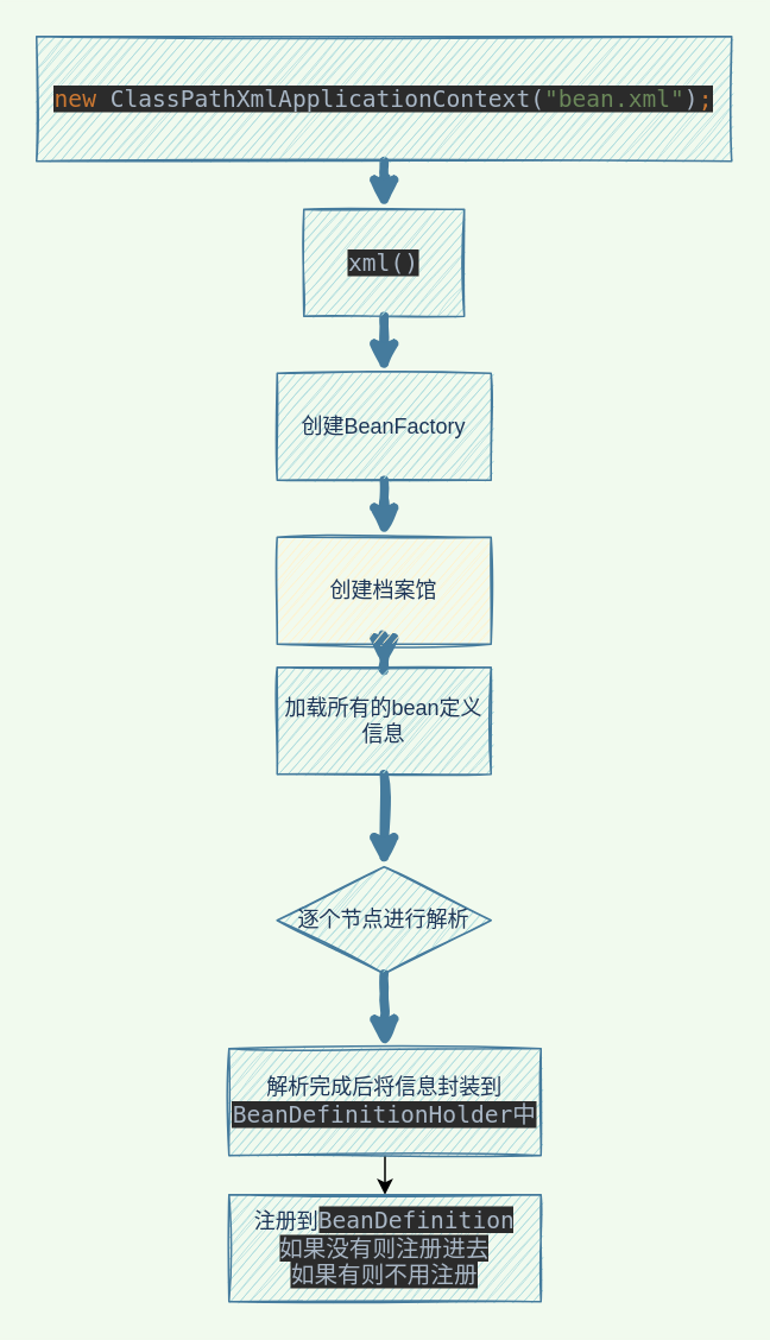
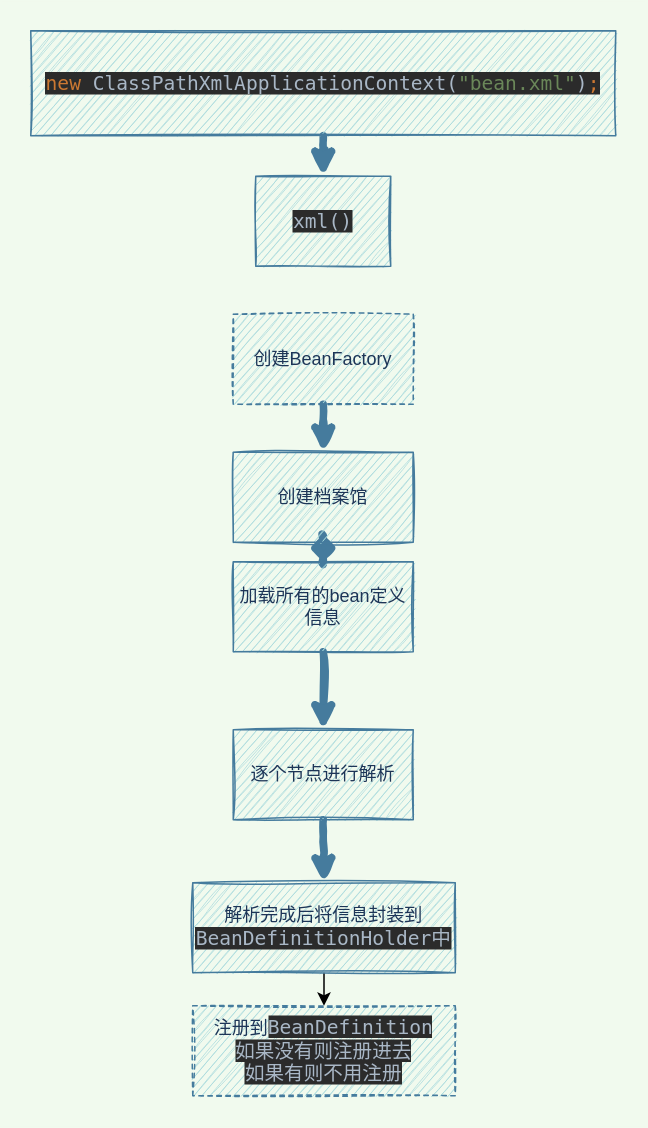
  <mxCell id="0" />
  <mxCell id="1" parent="0" />
  <mxCell id="2" value="" style="edgeStyle=orthogonalEdgeStyle;orthogonalLoop=1;jettySize=auto;html=1;fillColor=#A8DADC;strokeColor=#457B9D;labelBackgroundColor=#F1FAEE;fontColor=#1D3557;sketch=1;strokeWidth=5;" parent="1" source="3" target="5" edge="1"><mxGeometry relative="1" as="geometry" /></mxCell>
  <mxCell id="3" value="&lt;pre style=&quot;background-color: #2b2b2b ; color: #a9b7c6 ; font-family: &amp;#34;jetbrains mono&amp;#34; , monospace ; font-size: 9.8pt&quot;&gt;&lt;span style=&quot;color: #cc7832&quot;&gt;new &lt;/span&gt;ClassPathXmlApplicationContext(&lt;span style=&quot;color: #6a8759&quot;&gt;&quot;bean.xml&quot;&lt;/span&gt;)&lt;span style=&quot;color: #cc7832&quot;&gt;;&lt;/span&gt;&lt;/pre&gt;" style="whiteSpace=wrap;html=1;fillColor=#A8DADC;strokeColor=#457B9D;fontColor=#1D3557;sketch=1;" parent="1" vertex="1"><mxGeometry x="20" y="20" width="390" height="70" as="geometry" /></mxCell>
- <mxCell id="4" style="edgeStyle=orthogonalEdgeStyle;rounded=1;sketch=1;orthogonalLoop=1;jettySize=auto;html=1;exitX=0.5;exitY=1;exitDx=0;exitDy=0;entryX=0.5;entryY=0;entryDx=0;entryDy=0;fontColor=#1D3557;strokeColor=#457B9D;strokeWidth=5;fillColor=#A8DADC;" parent="1" source="5" target="7" edge="1"><mxGeometry relative="1" as="geometry" /></mxCell>
  <mxCell id="5" value="&lt;pre style=&quot;background-color: #2b2b2b ; color: #a9b7c6 ; font-family: &amp;#34;jetbrains mono&amp;#34; , monospace ; font-size: 9.8pt&quot;&gt;xml()&lt;/pre&gt;" style="whiteSpace=wrap;html=1;fillColor=#A8DADC;strokeColor=#457B9D;fontColor=#1D3557;sketch=1;" parent="1" vertex="1"><mxGeometry x="170" y="117" width="90" height="60" as="geometry" /></mxCell>
  <mxCell id="6" value="" style="edgeStyle=orthogonalEdgeStyle;rounded=1;sketch=1;orthogonalLoop=1;jettySize=auto;html=1;fontColor=#1D3557;strokeColor=#457B9D;strokeWidth=5;fillColor=#A8DADC;" parent="1" source="7" target="9" edge="1"><mxGeometry relative="1" as="geometry" /></mxCell>
- <mxCell id="7" value="创建BeanFactory" style="rounded=0;whiteSpace=wrap;html=1;sketch=1;fontColor=#1D3557;strokeColor=#457B9D;fillColor=#A8DADC;" parent="1" vertex="1"><mxGeometry x="155" y="209" width="120" height="60" as="geometry" /></mxCell>
- <mxCell id="8" value="" style="edgeStyle=orthogonalEdgeStyle;rounded=1;sketch=1;orthogonalLoop=1;jettySize=auto;html=1;fontColor=#1D3557;strokeColor=#457B9D;strokeWidth=5;fillColor=#A8DADC;" parent="1" source="9" target="11" edge="1"><mxGeometry relative="1" as="geometry" /></mxCell>
- <mxCell id="9" value="创建档案馆" style="whiteSpace=wrap;html=1;rounded=0;fontColor=#1D3557;strokeColor=#457B9D;fillColor=#fff2cc;sketch=1;" parent="1" vertex="1"><mxGeometry x="155" y="301" width="120" height="60" as="geometry" /></mxCell>
+ <mxCell id="7" value="创建BeanFactory" style="rounded=0;whiteSpace=wrap;html=1;sketch=1;fontColor=#1D3557;strokeColor=#457B9D;fillColor=#A8DADC;dashed=1;" parent="1" vertex="1"><mxGeometry x="155" y="209" width="120" height="60" as="geometry" /></mxCell>
+ <mxCell id="8" value="" style="edgeStyle=orthogonalEdgeStyle;rounded=1;sketch=1;orthogonalLoop=1;jettySize=auto;html=1;fontColor=#1D3557;strokeColor=#457B9D;strokeWidth=5;fillColor=#A8DADC;endArrow=diamond;" parent="1" source="9" target="11" edge="1"><mxGeometry relative="1" as="geometry" /></mxCell>
+ <mxCell id="9" value="创建档案馆" style="whiteSpace=wrap;html=1;rounded=0;fontColor=#1D3557;strokeColor=#457B9D;fillColor=#A8DADC;sketch=1;" parent="1" vertex="1"><mxGeometry x="155" y="301" width="120" height="60" as="geometry" /></mxCell>
  <mxCell id="10" value="" style="edgeStyle=orthogonalEdgeStyle;rounded=1;sketch=1;orthogonalLoop=1;jettySize=auto;html=1;fontColor=#1D3557;strokeColor=#457B9D;strokeWidth=5;fillColor=#A8DADC;" parent="1" source="11" target="13" edge="1"><mxGeometry relative="1" as="geometry" /></mxCell>
  <mxCell id="11" value="加载所有的bean定义信息" style="whiteSpace=wrap;html=1;rounded=0;fontColor=#1D3557;strokeColor=#457B9D;fillColor=#A8DADC;sketch=1;" parent="1" vertex="1"><mxGeometry x="155" y="374" width="120" height="60" as="geometry" /></mxCell>
- <mxCell id="12" value="" style="edgeStyle=orthogonalEdgeStyle;rounded=1;sketch=1;orthogonalLoop=1;jettySize=auto;html=1;fontColor=#1D3557;strokeColor=#457B9D;strokeWidth=5;fillColor=#A8DADC;dashed=1;" parent="1" source="13" target="15" edge="1"><mxGeometry relative="1" as="geometry" /></mxCell>
- <mxCell id="13" value="逐个节点进行解析" style="rhombus;whiteSpace=wrap;html=1;fontColor=#1D3557;strokeColor=#457B9D;fillColor=#A8DADC;sketch=1;" parent="1" vertex="1"><mxGeometry x="155" y="486" width="120" height="60" as="geometry" /></mxCell>
+ <mxCell id="12" value="" style="edgeStyle=orthogonalEdgeStyle;rounded=1;sketch=1;orthogonalLoop=1;jettySize=auto;html=1;fontColor=#1D3557;strokeColor=#457B9D;strokeWidth=5;fillColor=#A8DADC;" parent="1" source="13" target="15" edge="1"><mxGeometry relative="1" as="geometry" /></mxCell>
+ <mxCell id="13" value="逐个节点进行解析" style="whiteSpace=wrap;html=1;rounded=0;fontColor=#1D3557;strokeColor=#457B9D;fillColor=#A8DADC;sketch=1;" parent="1" vertex="1"><mxGeometry x="155" y="486" width="120" height="60" as="geometry" /></mxCell>
  <mxCell id="14" value="" style="edgeStyle=orthogonalEdgeStyle;rounded=0;orthogonalLoop=1;jettySize=auto;html=1;" parent="1" source="15" target="16" edge="1"><mxGeometry relative="1" as="geometry" /></mxCell>
  <mxCell id="15" value="解析完成后将信息封装到&lt;span style=&quot;background-color: rgb(43 , 43 , 43) ; color: rgb(169 , 183 , 198) ; font-family: &amp;#34;jetbrains mono&amp;#34; , monospace ; font-size: 9.8pt&quot;&gt;BeanDefinitionHolder中&lt;/span&gt;" style="whiteSpace=wrap;html=1;rounded=0;fontColor=#1D3557;strokeColor=#457B9D;fillColor=#A8DADC;sketch=1;" parent="1" vertex="1"><mxGeometry x="128" y="588" width="175" height="60" as="geometry" /></mxCell>
- <mxCell id="16" value="注册到&lt;span style=&quot;background-color: rgb(43 , 43 , 43) ; color: rgb(169 , 183 , 198) ; font-family: &amp;#34;jetbrains mono&amp;#34; , monospace ; font-size: 9.8pt&quot;&gt;BeanDefinition&lt;br&gt;如果没有则注册进去&lt;br&gt;如果有则不用注册&lt;br&gt;&lt;/span&gt;" style="whiteSpace=wrap;html=1;rounded=0;fontColor=#1D3557;strokeColor=#457B9D;fillColor=#A8DADC;sketch=1;" parent="1" vertex="1"><mxGeometry x="128" y="670" width="175" height="60" as="geometry" /></mxCell>
+ <mxCell id="16" value="注册到&lt;span style=&quot;background-color: rgb(43 , 43 , 43) ; color: rgb(169 , 183 , 198) ; font-family: &amp;#34;jetbrains mono&amp;#34; , monospace ; font-size: 9.8pt&quot;&gt;BeanDefinition&lt;br&gt;如果没有则注册进去&lt;br&gt;如果有则不用注册&lt;br&gt;&lt;/span&gt;" style="whiteSpace=wrap;html=1;rounded=0;fontColor=#1D3557;strokeColor=#457B9D;fillColor=#A8DADC;sketch=1;dashed=1;" parent="1" vertex="1"><mxGeometry x="128" y="670" width="175" height="60" as="geometry" /></mxCell>
